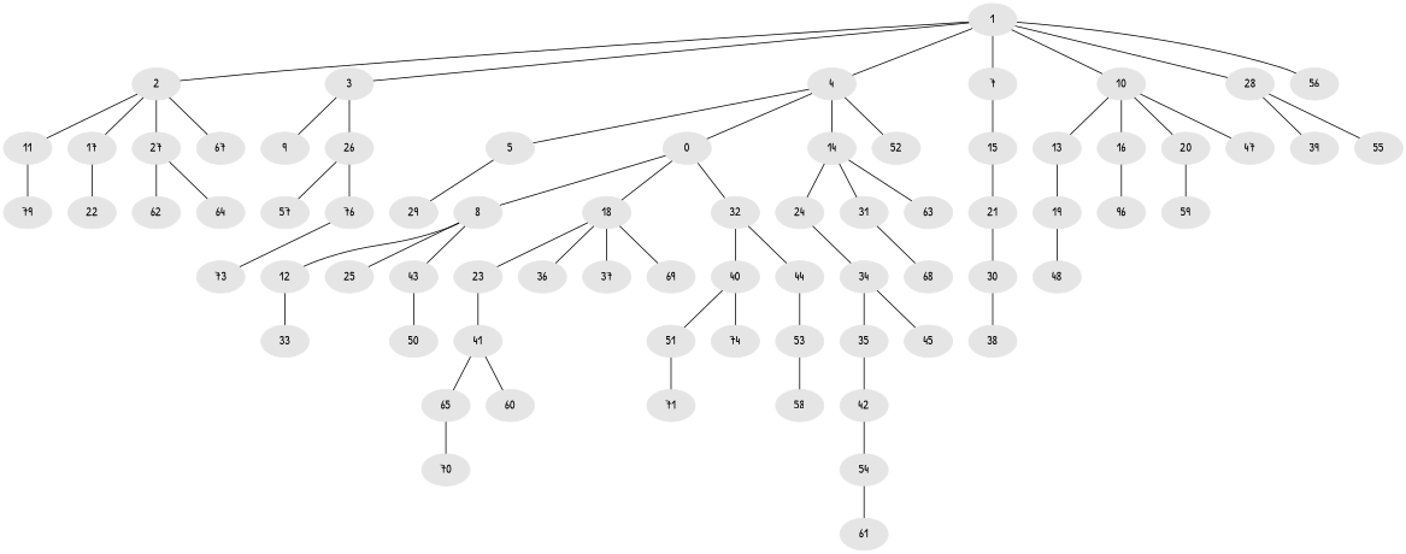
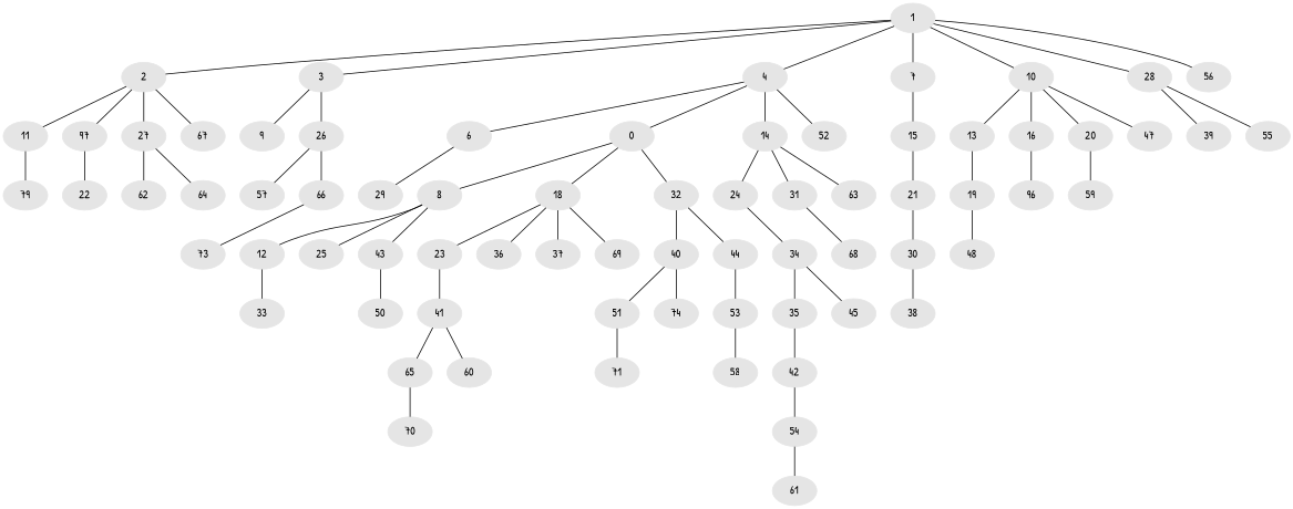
  graph {
    fontname="Patrick Hand"
    node [color=gray90 fontname="Patrick Hand" style=filled]
    edge [fontname="Patrick Hand" weight=1.0]
    1
    2
    3
    4
    7
    10
    28
    56
    11
-   17
+   17 [label=97]
    27
    67
    9
    26
-   5
+   5 [label=6]
    n16 [label=0]
    14
    52
    29
    15
    13
    16
    20
    47
    39
    55
    n27 [label=79]
    22
    62
    64
    57
-   66 [label=76]
+   66
    8
    18
    32
    24
    31
    63
    12
    25
    43
    23
    36
    37
    69
    40
    44
    21
    33
    50
    19
    n52 [label=96]
    59
    48
    34
    68
    30
    41
    38
    65
    60
    70
    35
    45
    73
    51
    n67 [label=74]
    53
    42
    54
    71
    61
    58
    1 -- 2
    1 -- 3
    1 -- 4
    1 -- 7
    1 -- 10
    1 -- 28
    1 -- 56
    2 -- 11
    2 -- 17
    2 -- 27
    2 -- 67
    3 -- 9
    3 -- 26
    4 -- 5
    4 -- n16
    4 -- 14
    4 -- 52
    7 -- 15
    10 -- 13
    10 -- 16
    10 -- 20
    10 -- 47
    28 -- 39
    28 -- 55
    11 -- n27 [weight=3.0]
    17 -- 22
    27 -- 62
    27 -- 64
    26 -- 57
    26 -- 66
    5 -- 29
    n16 -- 8
    n16 -- 18
    n16 -- 32
    14 -- 24
    14 -- 31
    14 -- 63
    15 -- 21
    13 -- 19
    16 -- n52
    20 -- 59 [weight=3.0]
    66 -- 73
    8 -- 12
    8 -- 25
    8 -- 43
    18 -- 23
    18 -- 36
    18 -- 37
    18 -- 69
    32 -- 40
    32 -- 44
    24 -- 34
    31 -- 68
    12 -- 33
    43 -- 50
    23 -- 41
    40 -- 51
    40 -- n67
    44 -- 53
    21 -- 30
    19 -- 48
    34 -- 35
    34 -- 45
    30 -- 38
    41 -- 65
    41 -- 60
    65 -- 70 [weight=2.0]
    35 -- 42
    51 -- 71
    53 -- 58
    42 -- 54
    54 -- 61
  }
